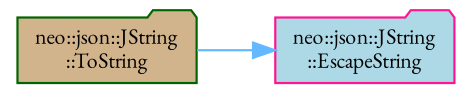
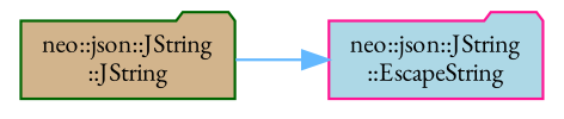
  digraph {
    rankdir=LR
    fontname="EB Garamond"
    node [fontname="EB Garamond" fontsize=10 shape=folder style=filled]
-   n1 [color=darkgreen fillcolor=tan fontcolor=black height=0.2 label="neo::json::JString\l::ToString" width=0.4]
+   n1 [color=darkgreen fillcolor=tan fontcolor=black height=0.2 label="neo::json::JString\l::JString" width=0.4]
    n2 [color=deeppink fillcolor=lightblue height=0.2 label="neo::json::JString\l::EscapeString" width=0.4]
    n1 -> n2 [color=steelblue1 fontname="EB Garamond" fontsize=10 labelfontname=Helvetica labelfontsize=10 style=solid]
  }
